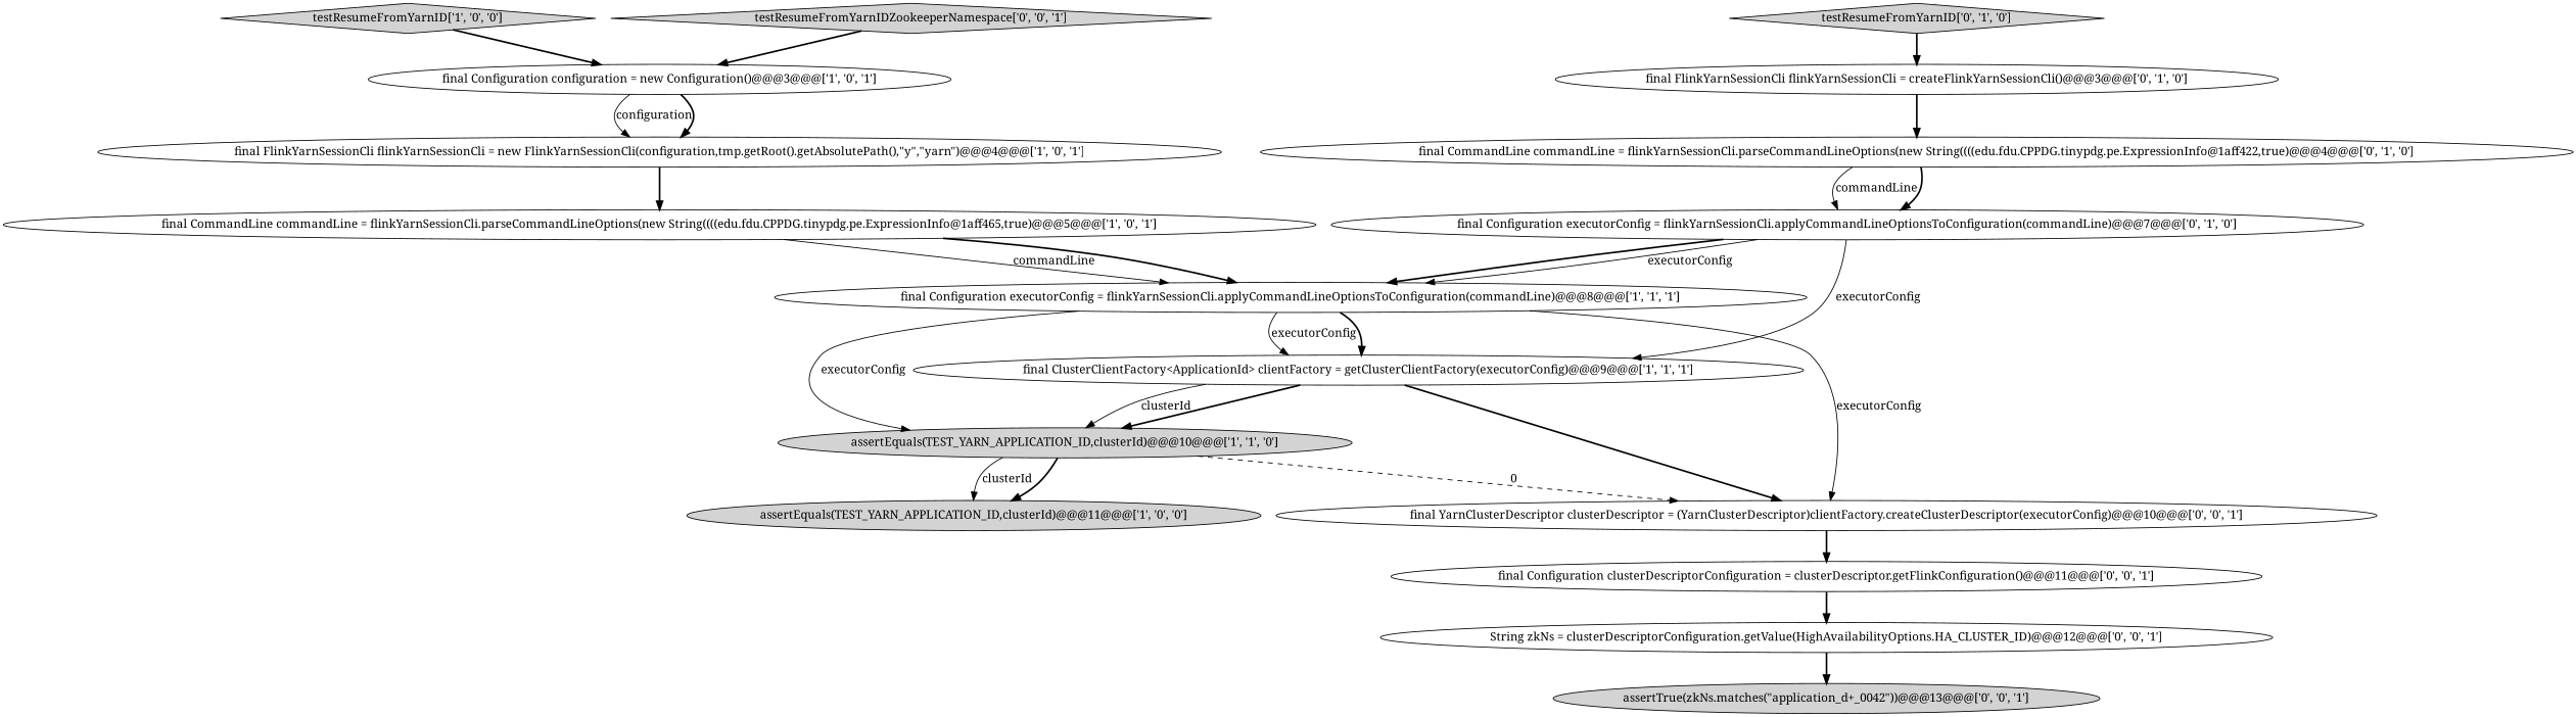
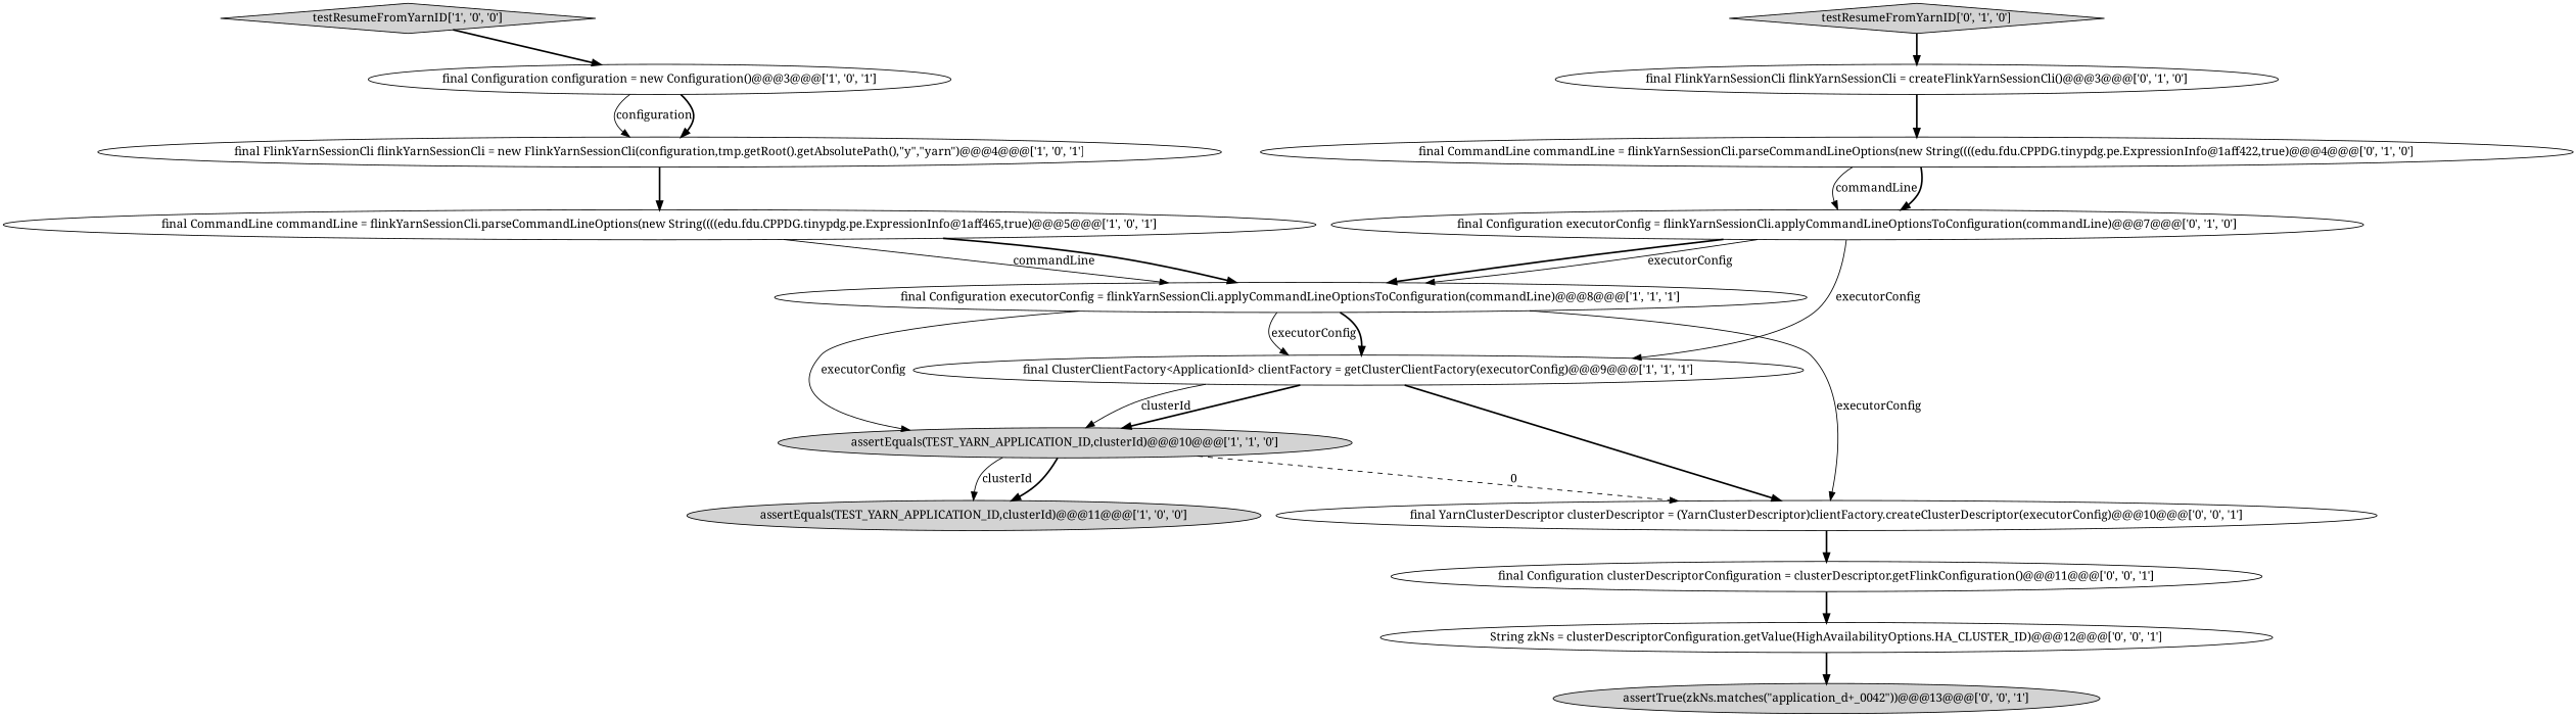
  digraph {
    fontname="Noto Serif"
    node [fillcolor=white shape=ellipse style=filled fontname="Noto Serif"]
    edge [style=bold fontname="Noto Serif"]
    n1 [label="final FlinkYarnSessionCli flinkYarnSessionCli = createFlinkYarnSessionCli()@@@3@@@['0', '1', '0']"]
    n2 [label="final CommandLine commandLine = flinkYarnSessionCli.parseCommandLineOptions(new String((((edu.fdu.CPPDG.tinypdg.pe.ExpressionInfo@1aff422,true)@@@4@@@['0', '1', '0']"]
    n3 [fillcolor=lightgray label="assertEquals(TEST_YARN_APPLICATION_ID,clusterId)@@@10@@@['1', '1', '0']"]
    n4 [label="final YarnClusterDescriptor clusterDescriptor = (YarnClusterDescriptor)clientFactory.createClusterDescriptor(executorConfig)@@@10@@@['0', '0', '1']"]
    n5 [fillcolor=lightgray label="assertEquals(TEST_YARN_APPLICATION_ID,clusterId)@@@11@@@['1', '0', '0']"]
    n6 [label="String zkNs = clusterDescriptorConfiguration.getValue(HighAvailabilityOptions.HA_CLUSTER_ID)@@@12@@@['0', '0', '1']"]
    n7 [fillcolor=lightgray label="assertTrue(zkNs.matches(\"application_\d+_0042\"))@@@13@@@['0', '0', '1']"]
-   n8 [fillcolor=lightgray label="testResumeFromYarnIDZookeeperNamespace['0', '0', '1']" shape=diamond]
    n9 [label="final Configuration configuration = new Configuration()@@@3@@@['1', '0', '1']"]
    n10 [label="final FlinkYarnSessionCli flinkYarnSessionCli = new FlinkYarnSessionCli(configuration,tmp.getRoot().getAbsolutePath(),\"y\",\"yarn\")@@@4@@@['1', '0', '1']"]
    n11 [label="final CommandLine commandLine = flinkYarnSessionCli.parseCommandLineOptions(new String((((edu.fdu.CPPDG.tinypdg.pe.ExpressionInfo@1aff465,true)@@@5@@@['1', '0', '1']"]
    n12 [fillcolor=lightgray label="testResumeFromYarnID['1', '0', '0']" shape=diamond]
    n13 [label="final Configuration executorConfig = flinkYarnSessionCli.applyCommandLineOptionsToConfiguration(commandLine)@@@7@@@['0', '1', '0']"]
    n14 [label="final Configuration clusterDescriptorConfiguration = clusterDescriptor.getFlinkConfiguration()@@@11@@@['0', '0', '1']"]
    n15 [label="final Configuration executorConfig = flinkYarnSessionCli.applyCommandLineOptionsToConfiguration(commandLine)@@@8@@@['1', '1', '1']"]
    n16 [label="final ClusterClientFactory<ApplicationId> clientFactory = getClusterClientFactory(executorConfig)@@@9@@@['1', '1', '1']"]
    n17 [fillcolor=lightgray label="testResumeFromYarnID['0', '1', '0']" shape=diamond]
    n1 -> n2
    n2 -> n13 [label=commandLine style=solid]
    n2 -> n13
    n3 -> n4 [label=0 style=dashed]
    n3 -> n5
    n3 -> n5 [label=clusterId style=solid]
    n4 -> n14
    n6 -> n7
-   n8 -> n9
    n9 -> n10 [label=configuration style=solid]
    n9 -> n10
    n10 -> n11
    n11 -> n15 [label=commandLine style=solid]
    n11 -> n15
    n12 -> n9
    n13 -> n15
    n13 -> n15 [label=executorConfig style=solid]
    n13 -> n16 [label=executorConfig style=solid]
    n14 -> n6
    n15 -> n3 [label=executorConfig style=solid]
    n15 -> n4 [label=executorConfig style=solid]
    n15 -> n16 [label=executorConfig style=solid]
    n15 -> n16
    n16 -> n3
    n16 -> n3 [label=clusterId style=solid]
    n16 -> n4
    n17 -> n1
  }
